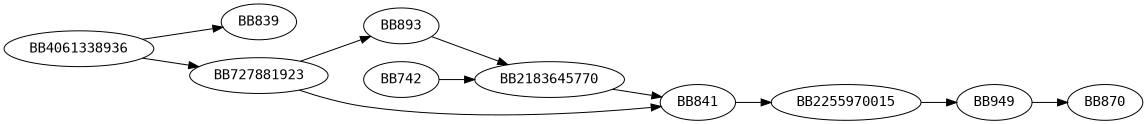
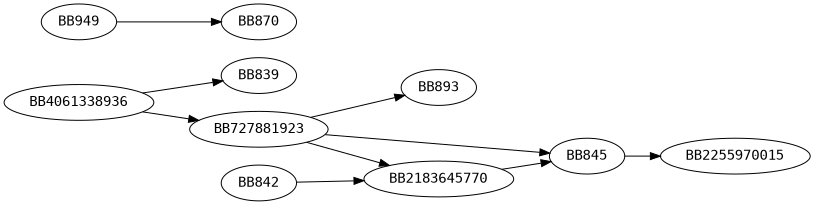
  digraph {
    fontname="DejaVu Sans Mono"
    rankdir=LR
    node [fontname="DejaVu Sans Mono"]
    edge [fontname="DejaVu Sans Mono"]
    BB4061338936
    BB839
    BB727881923
    n4 [label=BB893]
-   BB845 [label=BB841]
-   BB842 [label=BB742]
+   BB845
+   BB842
    BB2183645770
    BB2255970015
    n9 [label=BB949]
    n10 [label=BB870]
    BB4061338936 -> BB839
    BB4061338936 -> BB727881923
    BB727881923 -> n4
    BB727881923 -> BB845
-   n4 -> BB2183645770
+   BB727881923 -> BB2183645770
    BB845 -> BB2255970015
    BB842 -> BB2183645770
    BB2183645770 -> BB845
-   BB2255970015 -> n9
    n9 -> n10
  }
